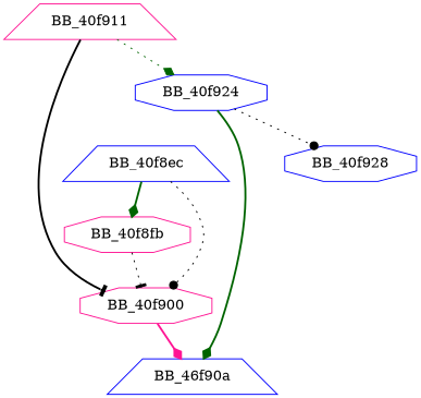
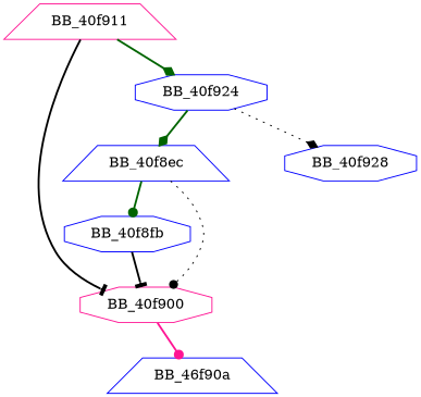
  digraph {
    node [color=blue shape=octagon]
    edge [arrowhead=dot color=black style=bold]
    BB_40f8ec [shape=trapezium]
-   BB_40f8fb [color=deeppink]
+   BB_40f8fb
    BB_40f900 [color=deeppink]
    n4 [label=BB_46f90a shape=trapezium]
    BB_40f911 [color=deeppink shape=trapezium]
    BB_40f924
    BB_40f928
-   BB_40f8ec -> BB_40f8fb [arrowhead=diamond color=darkgreen]
+   BB_40f8ec -> BB_40f8fb [color=darkgreen]
    BB_40f8ec -> BB_40f900 [style=dotted]
-   BB_40f8fb -> BB_40f900 [arrowhead=tee style=dotted]
-   BB_40f900 -> n4 [arrowhead=diamond color=deeppink]
+   BB_40f8fb -> BB_40f900 [arrowhead=tee]
+   BB_40f900 -> n4 [color=deeppink]
    BB_40f911 -> BB_40f900 [arrowhead=tee]
-   BB_40f911 -> BB_40f924 [arrowhead=diamond color=darkgreen style=dotted]
-   BB_40f924 -> n4 [arrowhead=diamond color=darkgreen]
-   BB_40f924 -> BB_40f928 [style=dotted]
+   BB_40f911 -> BB_40f924 [arrowhead=diamond color=darkgreen]
+   BB_40f924 -> BB_40f8ec [arrowhead=diamond color=darkgreen]
+   BB_40f924 -> BB_40f928 [arrowhead=diamond style=dotted]
  }
